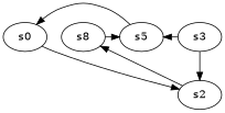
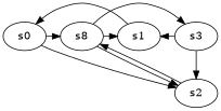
  digraph {
    node [player=0]
    s0
    s2
    n3 [label=s8 player=1]
-   s1 [label=s5]
+   s1
    s3 [player=1]
    s0 -> s2 [constraint="time == 7"]
+   s0 -> n3 [constraint="time == 2 || time == 13 || time == 15 || time == 16 || time == 22"]
    s2 -> n3 [constraint="time % 4 == 2 && time % 3 == 1"]
+   n3 -> s2 [constraint="time % 4 == 1 && time % 4 == 3"]
    n3 -> s1 [constraint="time % 4 == 0 || time % 3 == 2"]
+   n3 -> s3 [constraint="time == 5 || time == 6 || time == 17 || time == 22 || time == 23"]
    s1 -> s0 [constraint="time % 2 == 0 || time % 5 == 0"]
    s3 -> s2
    s3 -> s1 [constraint="!(time % 3 == 0)"]
  }
